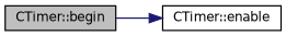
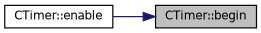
  digraph {
    rankdir=LR
    node [color=black fontname=Helvetica fontsize=10 shape=record style=filled]
    n1 [fillcolor=grey75 fontcolor=black height=0.2 label="CTimer::begin" width=0.4]
    n2 [fillcolor=white height=0.2 label="CTimer::enable" width=0.4]
-   n1 -> n2 [color=midnightblue fontname=Helvetica fontsize=10 labelfontname=Helvetica labelfontsize=10 style=solid]
+   n2 -> n1 [color=midnightblue fontname=Helvetica fontsize=10 labelfontname=Helvetica labelfontsize=10 style=solid]
  }
